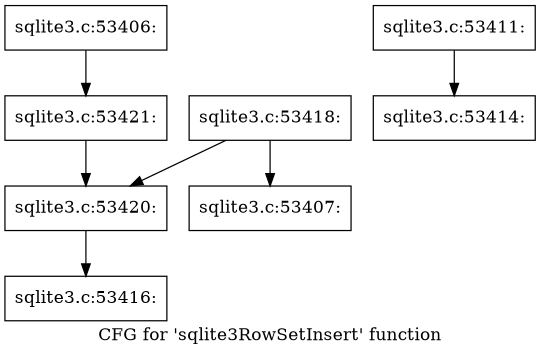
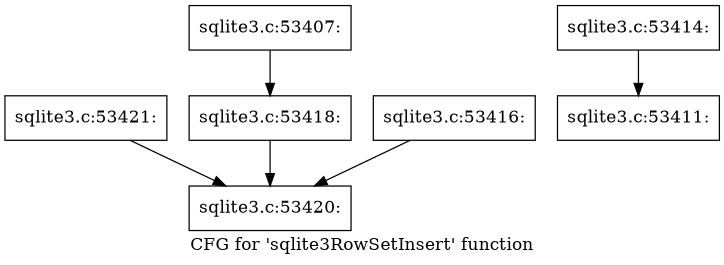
  digraph {
    label="CFG for 'sqlite3RowSetInsert' function"
    node [shape=record]
-   n1 [label="{sqlite3.c:53406:}"]
    n2 [label="{sqlite3.c:53421:}"]
    n3 [label="{sqlite3.c:53407:}"]
    n4 [label="{sqlite3.c:53418:}"]
    n5 [label="{sqlite3.c:53420:}"]
    n6 [label="{sqlite3.c:53411:}"]
    n7 [label="{sqlite3.c:53414:}"]
    n8 [label="{sqlite3.c:53416:}"]
-   n1 -> n2
    n2 -> n5
-   n4 -> n3
+   n3 -> n4
    n4 -> n5
-   n6 -> n7
-   n5 -> n8
+   n7 -> n6
+   n8 -> n5
  }
